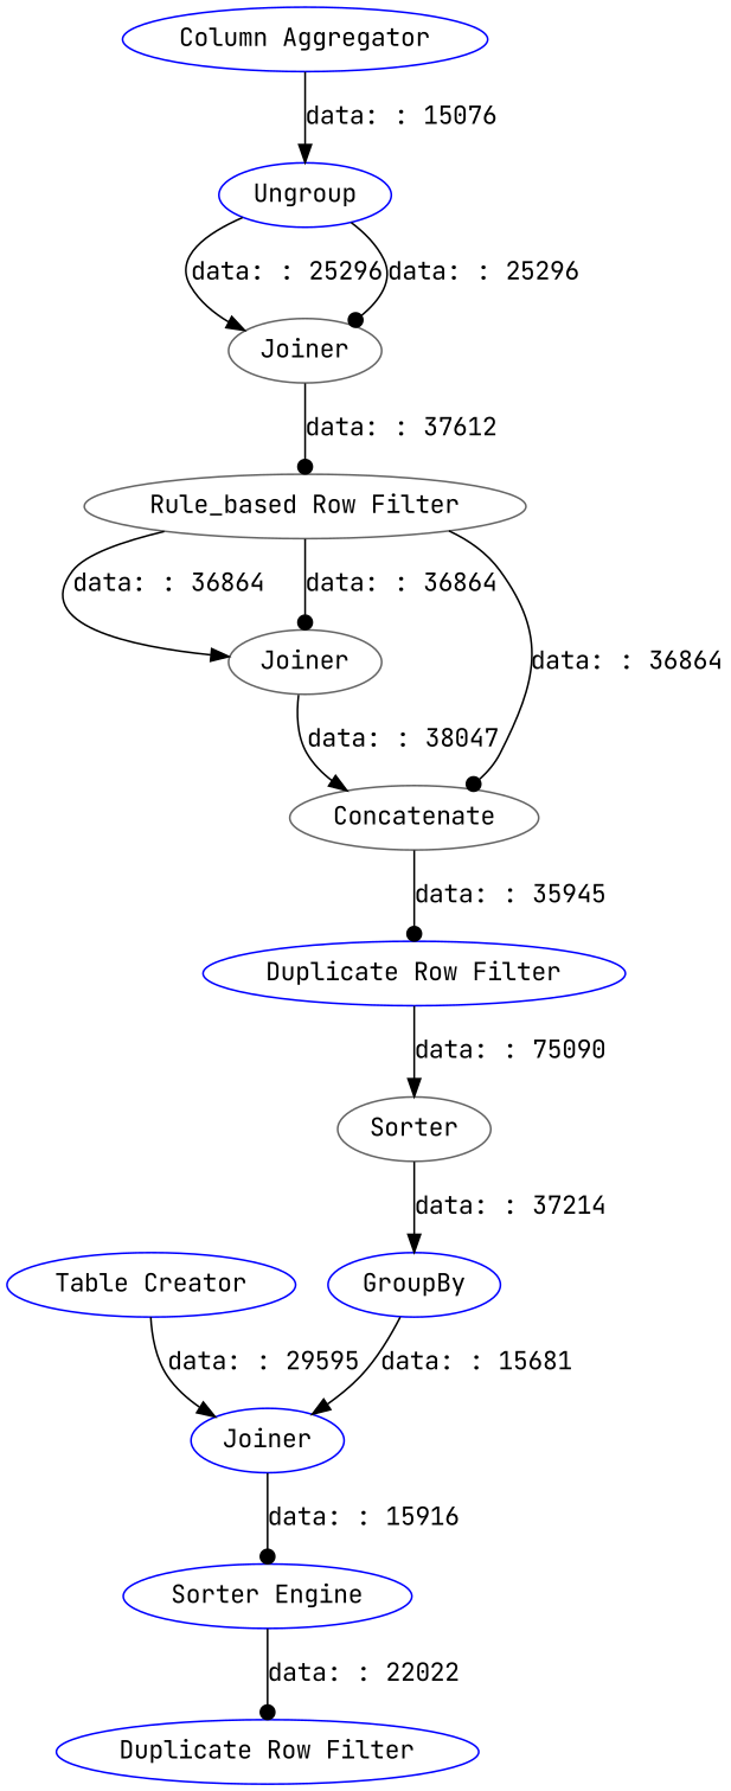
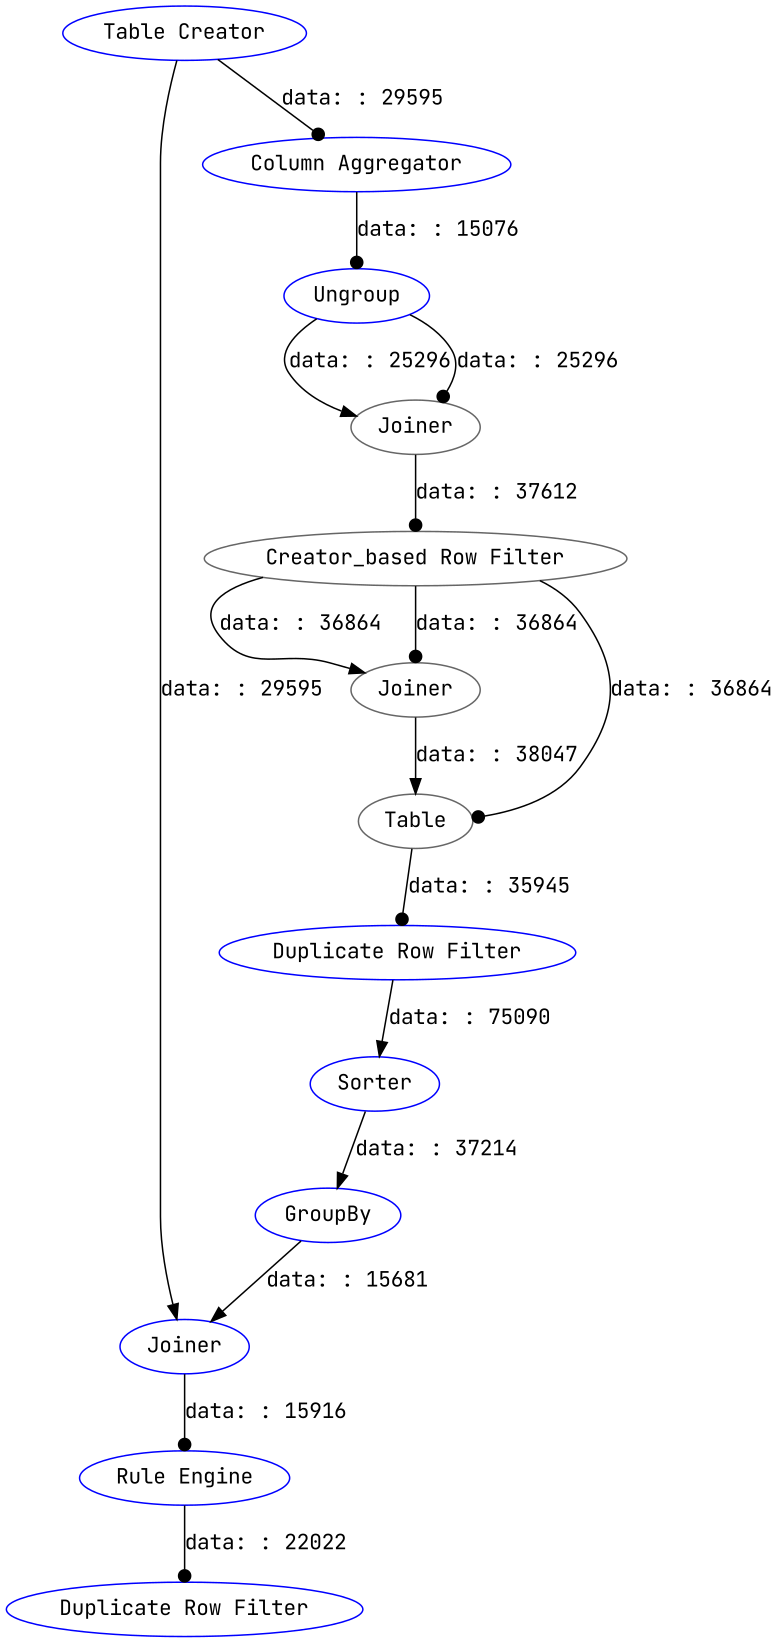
  digraph {
    fontname="JetBrains Mono"
    rankdir=TB
    node [color=blue fontname="JetBrains Mono"]
    edge [arrowhead=normal fontname="JetBrains Mono"]
-   n1 [color=gray40 label=Sorter]
+   n1 [label=Sorter]
    n2 [label=GroupBy]
    n3 [label=Joiner]
-   n4 [label="Sorter Engine"]
+   n4 [label="Rule Engine"]
    n5 [label="Duplicate Row Filter"]
    n6 [label="Duplicate Row Filter"]
    n7 [label=Ungroup]
    n8 [color=gray40 label=Joiner]
-   n9 [color=gray40 label="Rule_based Row Filter"]
+   n9 [color=gray40 label="Creator_based Row Filter"]
    n10 [label="Table Creator"]
    n11 [label="Column Aggregator"]
    n12 [color=gray40 label=Joiner]
-   n13 [color=gray40 label=Concatenate]
+   n13 [color=gray40 label=Table]
    n1 -> n2 [label="data: : 37214"]
    n2 -> n3 [label="data: : 15681"]
    n3 -> n4 [arrowhead=dot label="data: : 15916"]
    n4 -> n5 [arrowhead=dot label="data: : 22022"]
    n6 -> n1 [label="data: : 75090"]
    n7 -> n8 [label="data: : 25296"]
    n7 -> n8 [arrowhead=dot label="data: : 25296"]
    n8 -> n9 [arrowhead=dot label="data: : 37612"]
    n9 -> n12 [label="data: : 36864"]
    n9 -> n12 [arrowhead=dot label="data: : 36864"]
    n9 -> n13 [arrowhead=dot label="data: : 36864"]
    n10 -> n3 [label="data: : 29595"]
-   n11 -> n7 [label="data: : 15076"]
+   n10 -> n11 [arrowhead=dot label="data: : 29595"]
+   n11 -> n7 [arrowhead=dot label="data: : 15076"]
    n12 -> n13 [label="data: : 38047"]
    n13 -> n6 [arrowhead=dot label="data: : 35945"]
  }
